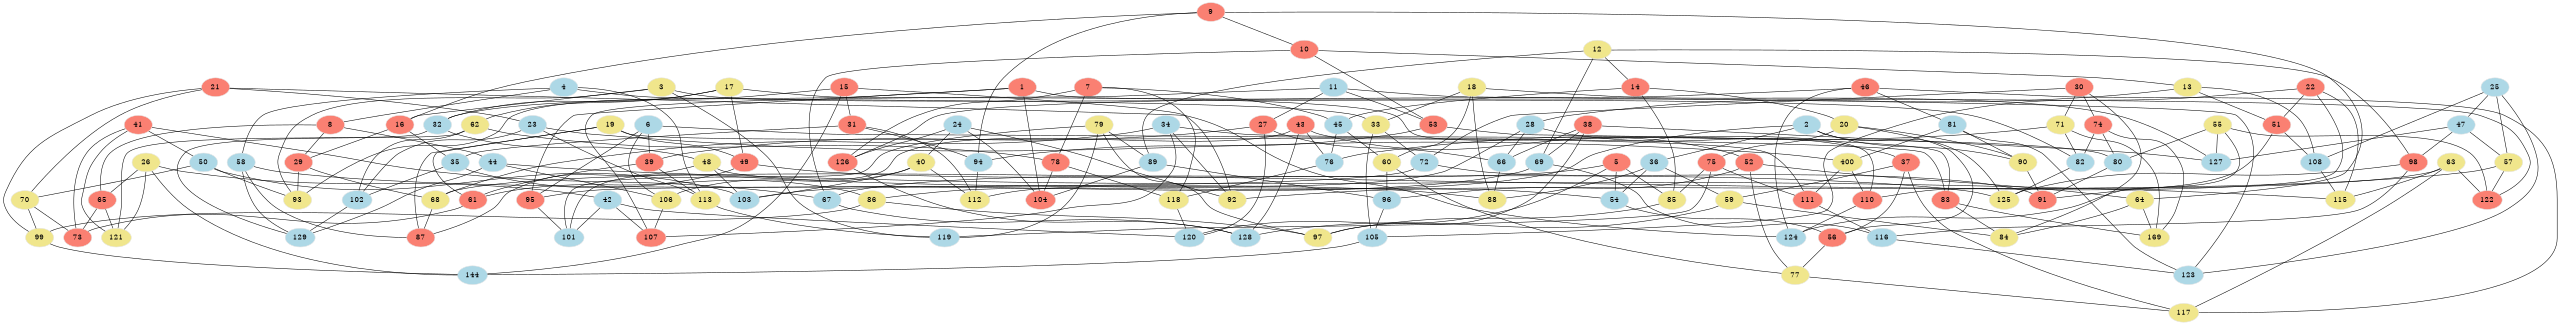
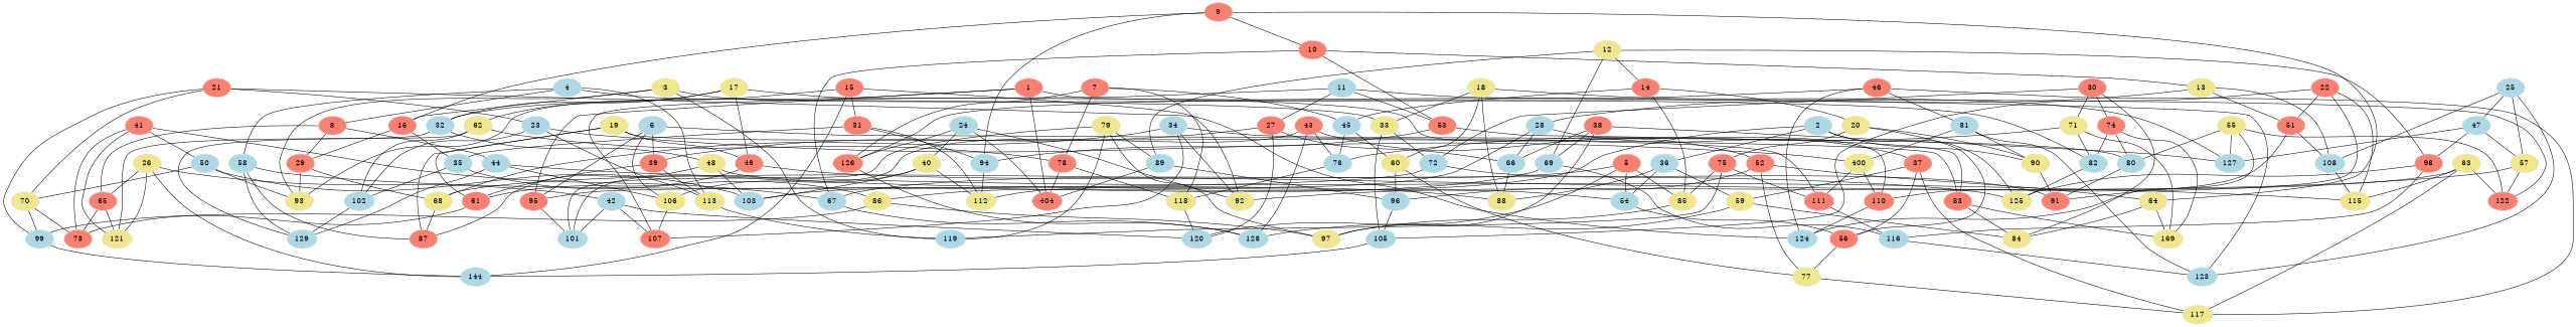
  graph {
    node [color=gray90 fillcolor=lightblue style=filled]
    1 [fillcolor=salmon]
    32
    95 [fillcolor=salmon]
-   104 [fillcolor=salmon]
+   104 [fillcolor=salmon label=404]
    122 [fillcolor=salmon]
    121 [fillcolor=khaki]
    48 [fillcolor=khaki]
    101
    2
    36
    86 [fillcolor=khaki]
    90 [fillcolor=khaki]
    125 [fillcolor=khaki]
    54
    88 [fillcolor=khaki]
    59 [fillcolor=khaki]
-   99 [fillcolor=khaki]
+   99
    97 [fillcolor=khaki]
    91 [fillcolor=salmon]
    3 [fillcolor=khaki]
    16 [fillcolor=salmon]
    82
    93 [fillcolor=khaki]
    119
    29 [fillcolor=salmon]
    35
    8 [fillcolor=salmon]
    4
    33 [fillcolor=khaki]
    58
    113 [fillcolor=khaki]
    44
    65 [fillcolor=salmon]
    105
    72
    87 [fillcolor=salmon]
    129
    5 [fillcolor=salmon]
    67
    85 [fillcolor=khaki]
    120
    56 [fillcolor=salmon]
    128
    6
    39 [fillcolor=salmon]
    83 [fillcolor=salmon]
    106 [fillcolor=khaki]
    61 [fillcolor=salmon]
    84 [fillcolor=khaki]
    n50 [fillcolor=khaki label=169]
    107 [fillcolor=salmon]
    7 [fillcolor=salmon]
    45
    78 [fillcolor=salmon]
    118 [fillcolor=khaki]
    126 [fillcolor=salmon]
    60 [fillcolor=khaki]
    76
    68 [fillcolor=khaki]
    115 [fillcolor=khaki]
    73 [fillcolor=salmon]
    9 [fillcolor=salmon]
    10 [fillcolor=salmon]
    64 [fillcolor=khaki]
    94
    13 [fillcolor=khaki]
    53 [fillcolor=salmon]
    112 [fillcolor=khaki]
    28
    51 [fillcolor=salmon]
    108
    11
    27 [fillcolor=salmon]
    123
    66
    12 [fillcolor=khaki]
    14 [fillcolor=salmon]
    69
    89
    98 [fillcolor=salmon]
    20 [fillcolor=khaki]
    103
    116
    96
    37 [fillcolor=salmon]
    110 [fillcolor=salmon]
    75 [fillcolor=salmon]
    15 [fillcolor=salmon]
    31 [fillcolor=salmon]
    92 [fillcolor=khaki]
    n91 [label=144]
    102
    17 [fillcolor=khaki]
    49 [fillcolor=salmon]
    62 [fillcolor=khaki]
    124
    18 [fillcolor=khaki]
    127
    77 [fillcolor=khaki]
    19 [fillcolor=khaki]
    111 [fillcolor=salmon]
    21 [fillcolor=salmon]
    23
    70 [fillcolor=khaki]
    n105 [fillcolor=khaki label=400]
    22 [fillcolor=salmon]
    24
    40 [fillcolor=khaki]
    25
    47
    57 [fillcolor=khaki]
    26 [fillcolor=khaki]
    42
    117 [fillcolor=khaki]
    30 [fillcolor=salmon]
    71 [fillcolor=khaki]
    74 [fillcolor=salmon]
    80
    34
    38 [fillcolor=salmon]
    41 [fillcolor=salmon]
    50
    43 [fillcolor=salmon]
    52 [fillcolor=salmon]
    46 [fillcolor=salmon]
    81
    55 [fillcolor=khaki]
    63 [fillcolor=khaki]
    79 [fillcolor=khaki]
    1 -- 32
    1 -- 95
    1 -- 104
    1 -- 122
    32 -- 121
    32 -- 48
    95 -- 101
    48 -- 54
    48 -- 87
    48 -- 103
    2 -- 36
    2 -- 86
    2 -- 90
    2 -- 125
    36 -- 54
    36 -- 88
    36 -- 59
    86 -- 99
    86 -- 97
    90 -- 91
    54 -- 56
    59 -- 128
    59 -- 84
    99 -- n91
    3 -- 16
    3 -- 82
    3 -- 93
    3 -- 119
    16 -- 29
    16 -- 35
    82 -- 125
    29 -- 93
    29 -- 68
    35 -- 86
    35 -- 102
    8 -- 29
    8 -- 44
    8 -- 65
    4 -- 8
    4 -- 33
    4 -- 58
    4 -- 113
    33 -- 105
    33 -- 72
    58 -- 88
    58 -- 87
    58 -- 129
    113 -- 119
    44 -- 129
    44 -- 106
    44 -- 115
    65 -- 121
    65 -- 73
    105 -- n91
    72 -- 95
    72 -- 91
    5 -- 54
    5 -- 67
    5 -- 85
    5 -- 120
    67 -- 128
    85 -- 97
    56 -- 77
    6 -- 95
    6 -- 39
    6 -- 83
    6 -- 106
    39 -- 113
    39 -- 61
    83 -- 84
    83 -- n50
    106 -- 107
    61 -- 73
    7 -- 45
    7 -- 78
    7 -- 118
    7 -- 126
    45 -- 60
    45 -- 76
    78 -- 104
    78 -- 118
    118 -- 120
    126 -- 128
    60 -- 96
    60 -- 77
    76 -- 118
    68 -- 87
    9 -- 16
    9 -- 10
    9 -- 64
    9 -- 94
    10 -- 67
    10 -- 13
    10 -- 53
    64 -- 84
    64 -- n50
    94 -- 112
    13 -- 28
    13 -- 51
    13 -- 108
    53 -- 83
    53 -- 94
    28 -- 112
    28 -- 66
    28 -- 37
    51 -- 108
    51 -- 110
    108 -- 115
    11 -- 107
    11 -- 53
    11 -- 27
    11 -- 123
    27 -- 120
    27 -- 39
    27 -- 66
    66 -- 88
    12 -- 14
    12 -- 69
    12 -- 89
    12 -- 98
    14 -- 85
    14 -- 45
    14 -- 20
    69 -- 103
    69 -- 116
    89 -- 104
    89 -- 96
    98 -- 125
    98 -- 116
    20 -- 90
    20 -- 56
    20 -- 75
    116 -- 123
    96 -- 105
    37 -- 59
    37 -- 56
    37 -- 117
    110 -- 124
    75 -- 119
    75 -- 85
    75 -- 111
    15 -- 93
    15 -- 31
    15 -- 92
    15 -- n91
    31 -- 35
    31 -- 94
    31 -- 112
    102 -- 129
    17 -- 32
    17 -- 110
    17 -- 49
    17 -- 62
    49 -- 125
    49 -- 61
    62 -- 129
    62 -- 78
    62 -- 102
    18 -- 88
    18 -- 33
    18 -- 60
    18 -- 127
    77 -- 117
    19 -- 87
    19 -- 61
    19 -- 49
    19 -- 111
    111 -- 116
    21 -- 99
    21 -- 124
    21 -- 23
    21 -- 70
    23 -- 113
    23 -- 102
    23 -- n105
    70 -- 99
    70 -- 73
    n105 -- 110
    n105 -- 111
    22 -- 91
    22 -- 105
    22 -- 115
    22 -- 51
    24 -- 104
    24 -- 126
    24 -- 92
    24 -- 40
    40 -- 106
    40 -- 112
    40 -- 103
    25 -- 108
    25 -- 123
    25 -- 47
    25 -- 57
    47 -- 98
    47 -- 127
    47 -- 57
    57 -- 122
    57 -- 92
    26 -- 121
    26 -- 65
    26 -- n91
    26 -- 42
    42 -- 101
    42 -- 120
    42 -- 107
    30 -- 72
    30 -- 84
    30 -- 71
    30 -- 74
    71 -- 82
    71 -- n50
    71 -- 76
    74 -- 82
    74 -- n50
    74 -- 80
    80 -- 91
    34 -- 107
    34 -- 68
    34 -- 92
    34 -- 80
    38 -- 97
    38 -- 66
    38 -- 69
    38 -- 127
    41 -- 121
    41 -- 67
    41 -- 73
    41 -- 50
    50 -- 93
    50 -- 103
    50 -- 70
    43 -- 101
    43 -- 128
    43 -- 76
    43 -- 52
    52 -- 64
    52 -- 96
    52 -- 77
    46 -- 126
    46 -- 124
    46 -- 117
    46 -- 81
    81 -- 90
    81 -- 123
    81 -- n105
    55 -- 122
    55 -- 124
    55 -- 127
    55 -- 80
    63 -- 122
    63 -- 68
    63 -- 115
    63 -- 117
    79 -- 101
    79 -- 97
    79 -- 119
    79 -- 89
  }
